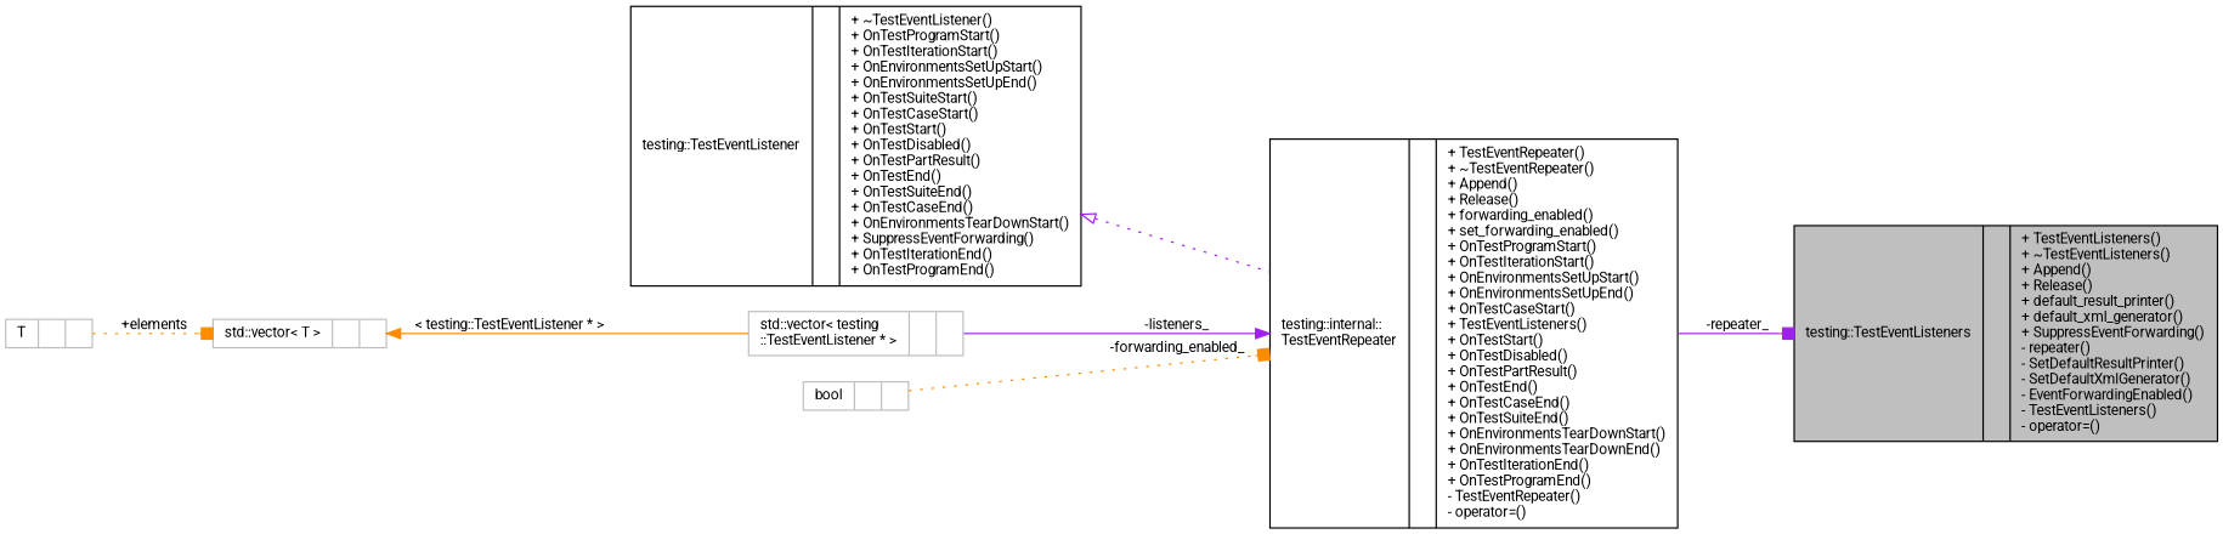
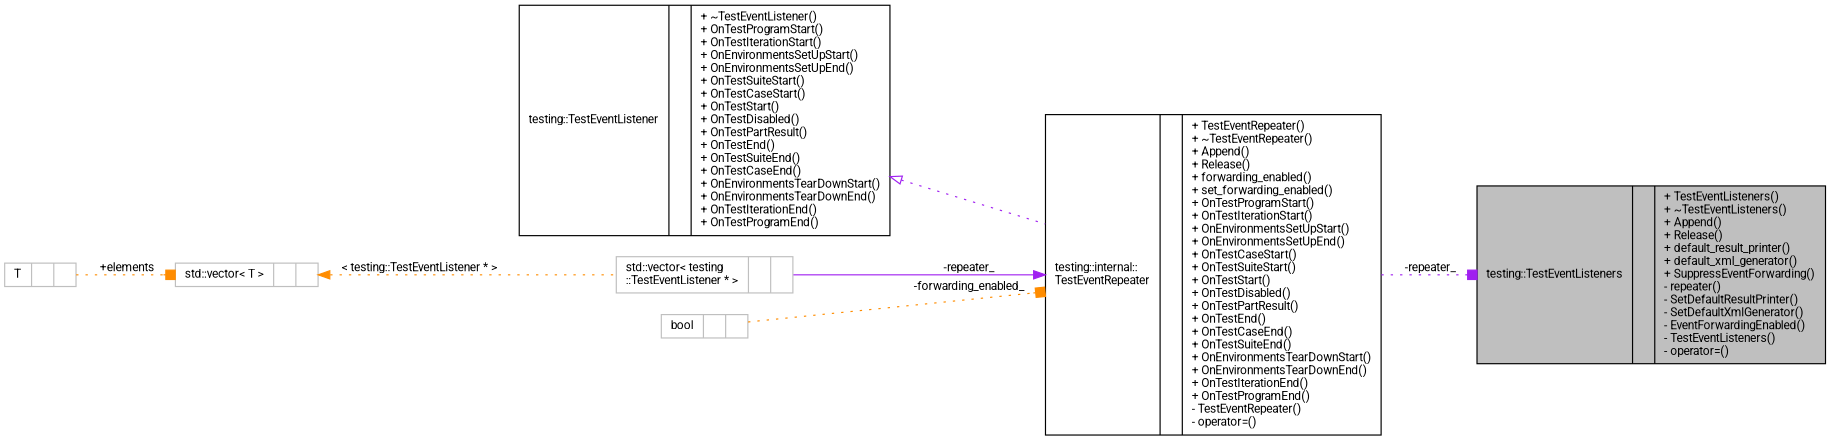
  digraph {
    fontname=Roboto
    rankdir=LR
    node [color=grey75 fontname=Roboto fontsize=10 shape=record]
    edge [arrowhead=box color=purple fontname=Roboto fontsize=10 labelfontname=Helvetica labelfontsize=10 style=solid]
    n1 [color=black fillcolor=grey75 fontcolor=black height=0.2 label="{testing::TestEventListeners\n||+ TestEventListeners()\l+ ~TestEventListeners()\l+ Append()\l+ Release()\l+ default_result_printer()\l+ default_xml_generator()\l+ SuppressEventForwarding()\l- repeater()\l- SetDefaultResultPrinter()\l- SetDefaultXmlGenerator()\l- EventForwardingEnabled()\l- TestEventListeners()\l- operator=()\l}" style=filled width=0.4]
-   n2 [color=black height=0.2 label="{testing::internal::\lTestEventRepeater\n||+ TestEventRepeater()\l+ ~TestEventRepeater()\l+ Append()\l+ Release()\l+ forwarding_enabled()\l+ set_forwarding_enabled()\l+ OnTestProgramStart()\l+ OnTestIterationStart()\l+ OnEnvironmentsSetUpStart()\l+ OnEnvironmentsSetUpEnd()\l+ OnTestCaseStart()\l+ TestEventListeners()\l+ OnTestStart()\l+ OnTestDisabled()\l+ OnTestPartResult()\l+ OnTestEnd()\l+ OnTestCaseEnd()\l+ OnTestSuiteEnd()\l+ OnEnvironmentsTearDownStart()\l+ OnEnvironmentsTearDownEnd()\l+ OnTestIterationEnd()\l+ OnTestProgramEnd()\l- TestEventRepeater()\l- operator=()\l}" width=0.4]
-   n3 [color=black height=0.2 label="{testing::TestEventListener\n||+ ~TestEventListener()\l+ OnTestProgramStart()\l+ OnTestIterationStart()\l+ OnEnvironmentsSetUpStart()\l+ OnEnvironmentsSetUpEnd()\l+ OnTestSuiteStart()\l+ OnTestCaseStart()\l+ OnTestStart()\l+ OnTestDisabled()\l+ OnTestPartResult()\l+ OnTestEnd()\l+ OnTestSuiteEnd()\l+ OnTestCaseEnd()\l+ OnEnvironmentsTearDownStart()\l+ SuppressEventForwarding()\l+ OnTestIterationEnd()\l+ OnTestProgramEnd()\l}" width=0.4]
+   n2 [color=black height=0.2 label="{testing::internal::\lTestEventRepeater\n||+ TestEventRepeater()\l+ ~TestEventRepeater()\l+ Append()\l+ Release()\l+ forwarding_enabled()\l+ set_forwarding_enabled()\l+ OnTestProgramStart()\l+ OnTestIterationStart()\l+ OnEnvironmentsSetUpStart()\l+ OnEnvironmentsSetUpEnd()\l+ OnTestCaseStart()\l+ OnTestSuiteStart()\l+ OnTestStart()\l+ OnTestDisabled()\l+ OnTestPartResult()\l+ OnTestEnd()\l+ OnTestCaseEnd()\l+ OnTestSuiteEnd()\l+ OnEnvironmentsTearDownStart()\l+ OnEnvironmentsTearDownEnd()\l+ OnTestIterationEnd()\l+ OnTestProgramEnd()\l- TestEventRepeater()\l- operator=()\l}" width=0.4]
+   n3 [color=black height=0.2 label="{testing::TestEventListener\n||+ ~TestEventListener()\l+ OnTestProgramStart()\l+ OnTestIterationStart()\l+ OnEnvironmentsSetUpStart()\l+ OnEnvironmentsSetUpEnd()\l+ OnTestSuiteStart()\l+ OnTestCaseStart()\l+ OnTestStart()\l+ OnTestDisabled()\l+ OnTestPartResult()\l+ OnTestEnd()\l+ OnTestSuiteEnd()\l+ OnTestCaseEnd()\l+ OnEnvironmentsTearDownStart()\l+ OnEnvironmentsTearDownEnd()\l+ OnTestIterationEnd()\l+ OnTestProgramEnd()\l}" width=0.4]
    n4 [height=0.2 label="{std::vector\< testing\l::TestEventListener * \>\n||}" width=0.4]
    n5 [height=0.2 label="{std::vector\< T \>\n||}" width=0.4]
    n6 [height=0.2 label="{T\n||}" width=0.4]
    n7 [height=0.2 label="{bool\n||}" width=0.4]
-   n2 -> n1 [label=" -repeater_"]
+   n2 -> n1 [label=" -repeater_" style=dotted]
    n3 -> n2 [arrowtail=onormal dir=back style=dotted arrowhead=""]
-   n4 -> n2 [arrowhead=normal label=" -listeners_"]
-   n5 -> n4 [color=darkorange dir=back label=" \< testing::TestEventListener * \>" arrowhead=""]
+   n4 -> n2 [arrowhead=normal label=" -repeater_"]
+   n5 -> n4 [color=darkorange dir=back label=" \< testing::TestEventListener * \>" style=dotted arrowhead=""]
    n6 -> n5 [color=darkorange label=" +elements" style=dotted]
    n7 -> n2 [color=darkorange label=" -forwarding_enabled_" style=dotted]
  }
